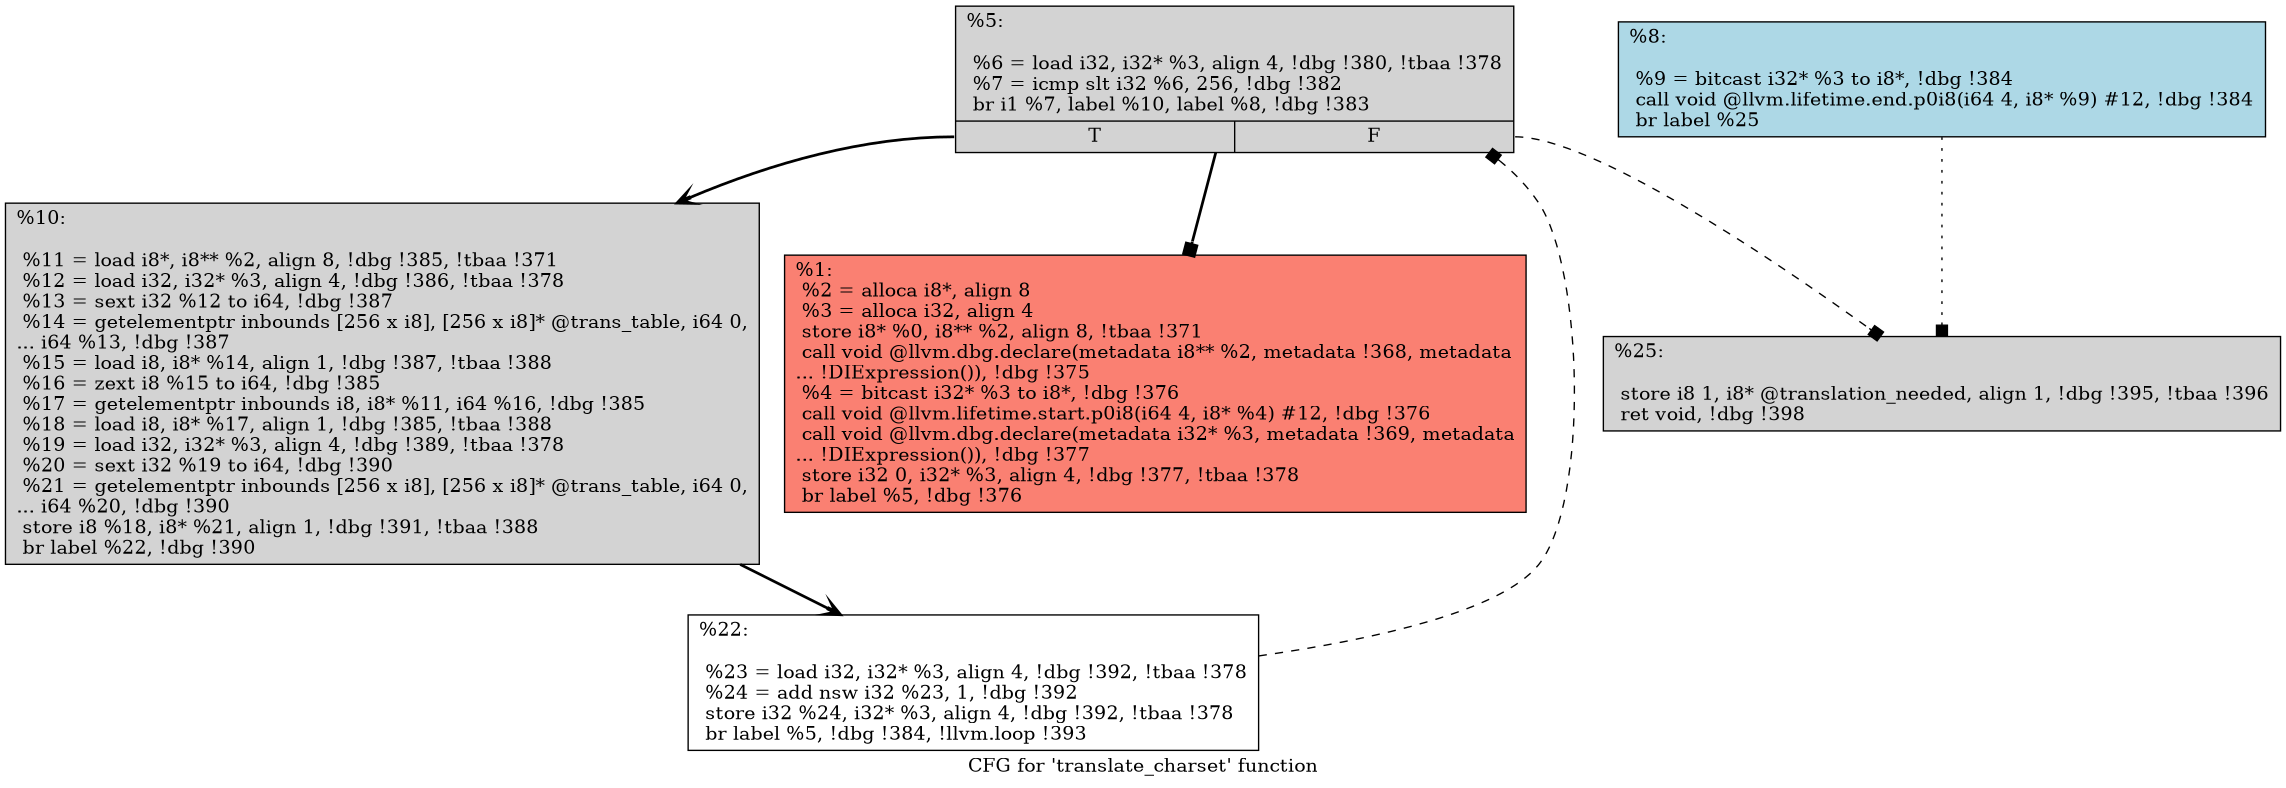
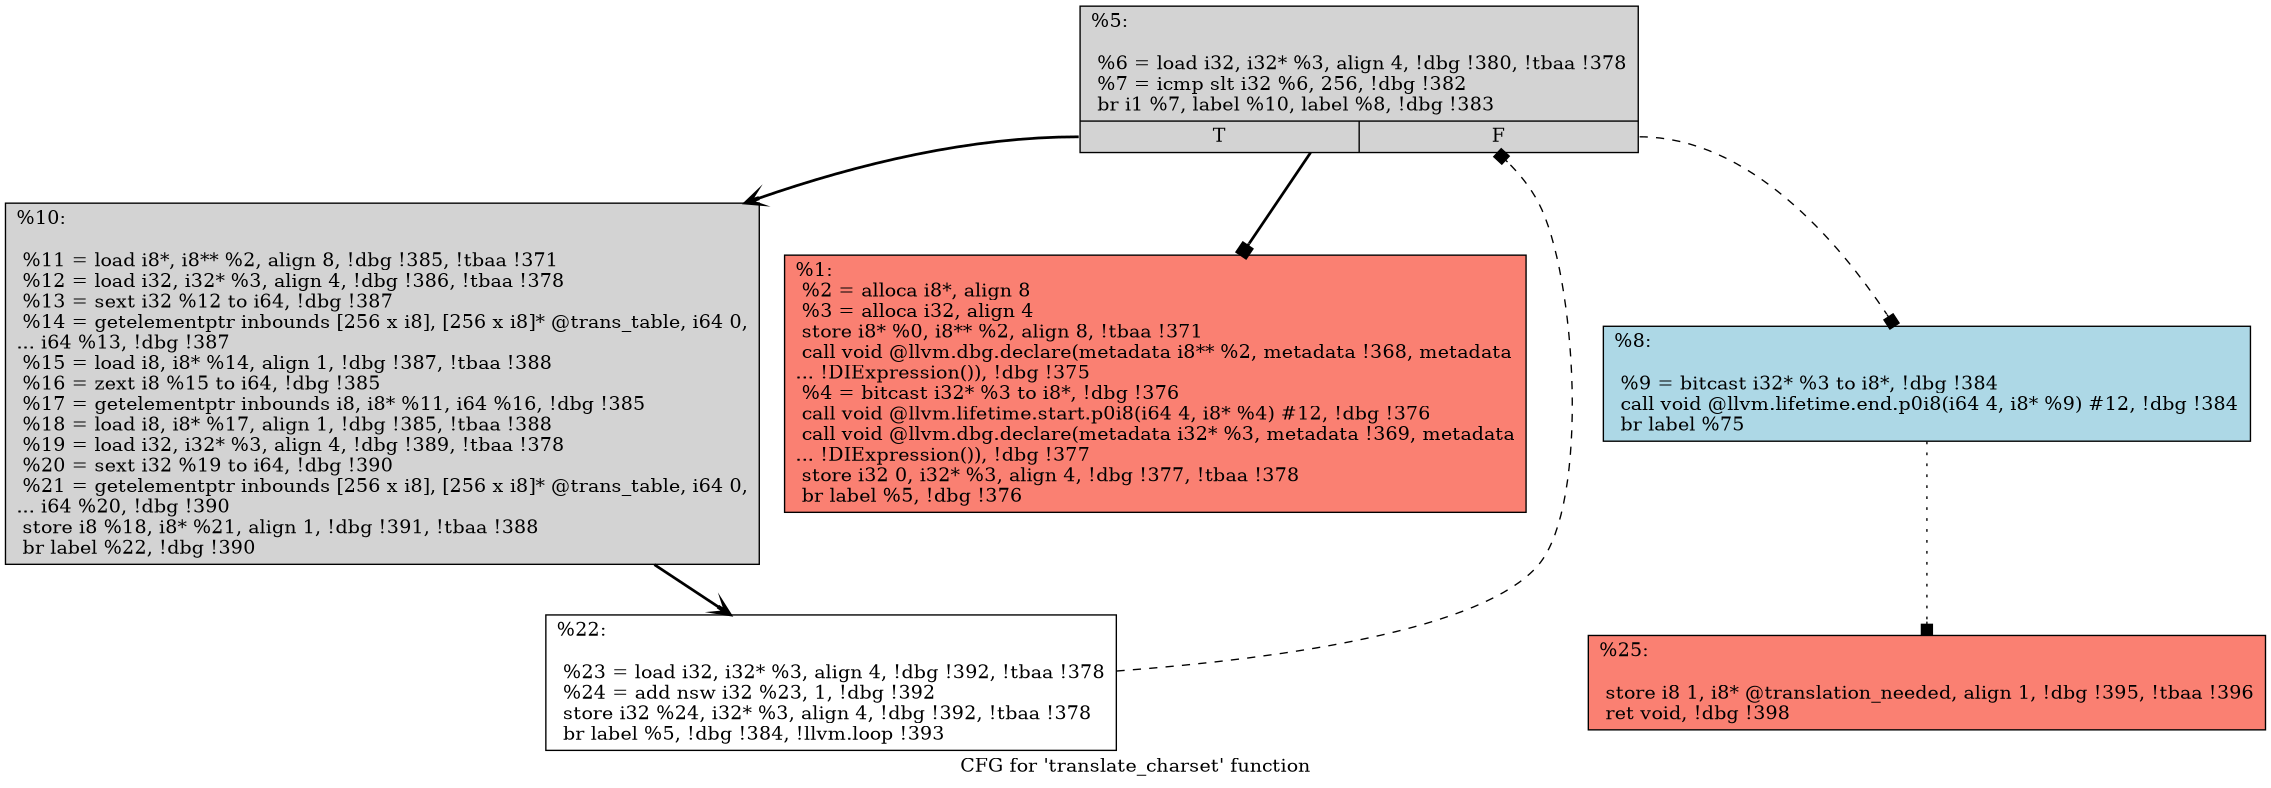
  digraph {
    label="CFG for 'translate_charset' function"
    node [fillcolor=salmon shape=record style=filled]
    edge [arrowhead=box style=bold]
    n1 [label="{%1:\l  %2 = alloca i8*, align 8\l  %3 = alloca i32, align 4\l  store i8* %0, i8** %2, align 8, !tbaa !371\l  call void @llvm.dbg.declare(metadata i8** %2, metadata !368, metadata\l... !DIExpression()), !dbg !375\l  %4 = bitcast i32* %3 to i8*, !dbg !376\l  call void @llvm.lifetime.start.p0i8(i64 4, i8* %4) #12, !dbg !376\l  call void @llvm.dbg.declare(metadata i32* %3, metadata !369, metadata\l... !DIExpression()), !dbg !377\l  store i32 0, i32* %3, align 4, !dbg !377, !tbaa !378\l  br label %5, !dbg !376\l}"]
    n2 [fillcolor=lightgrey label="{%5:\l\l  %6 = load i32, i32* %3, align 4, !dbg !380, !tbaa !378\l  %7 = icmp slt i32 %6, 256, !dbg !382\l  br i1 %7, label %10, label %8, !dbg !383\l|{<s0>T|<s1>F}}"]
    n3 [fillcolor=lightgrey label="{%10:\l\l  %11 = load i8*, i8** %2, align 8, !dbg !385, !tbaa !371\l  %12 = load i32, i32* %3, align 4, !dbg !386, !tbaa !378\l  %13 = sext i32 %12 to i64, !dbg !387\l  %14 = getelementptr inbounds [256 x i8], [256 x i8]* @trans_table, i64 0,\l... i64 %13, !dbg !387\l  %15 = load i8, i8* %14, align 1, !dbg !387, !tbaa !388\l  %16 = zext i8 %15 to i64, !dbg !385\l  %17 = getelementptr inbounds i8, i8* %11, i64 %16, !dbg !385\l  %18 = load i8, i8* %17, align 1, !dbg !385, !tbaa !388\l  %19 = load i32, i32* %3, align 4, !dbg !389, !tbaa !378\l  %20 = sext i32 %19 to i64, !dbg !390\l  %21 = getelementptr inbounds [256 x i8], [256 x i8]* @trans_table, i64 0,\l... i64 %20, !dbg !390\l  store i8 %18, i8* %21, align 1, !dbg !391, !tbaa !388\l  br label %22, !dbg !390\l}"]
-   n4 [fillcolor=lightblue label="{%8:\l\l  %9 = bitcast i32* %3 to i8*, !dbg !384\l  call void @llvm.lifetime.end.p0i8(i64 4, i8* %9) #12, !dbg !384\l  br label %25\l}"]
+   n4 [fillcolor=lightblue label="{%8:\l\l  %9 = bitcast i32* %3 to i8*, !dbg !384\l  call void @llvm.lifetime.end.p0i8(i64 4, i8* %9) #12, !dbg !384\l  br label %75\l}"]
    n5 [fillcolor=white label="{%22:\l\l  %23 = load i32, i32* %3, align 4, !dbg !392, !tbaa !378\l  %24 = add nsw i32 %23, 1, !dbg !392\l  store i32 %24, i32* %3, align 4, !dbg !392, !tbaa !378\l  br label %5, !dbg !384, !llvm.loop !393\l}"]
-   n6 [fillcolor=lightgrey label="{%25:\l\l  store i8 1, i8* @translation_needed, align 1, !dbg !395, !tbaa !396\l  ret void, !dbg !398\l}"]
+   n6 [label="{%25:\l\l  store i8 1, i8* @translation_needed, align 1, !dbg !395, !tbaa !396\l  ret void, !dbg !398\l}"]
    n2 -> n1
    n2 -> n3 [arrowhead=vee tailport=s0]
-   n2 -> n6 [style=dashed tailport=s1]
+   n2 -> n4 [style=dashed tailport=s1]
    n3 -> n5 [arrowhead=vee]
    n4 -> n6 [style=dotted]
    n5 -> n2 [style=dashed]
  }
